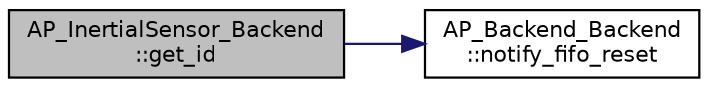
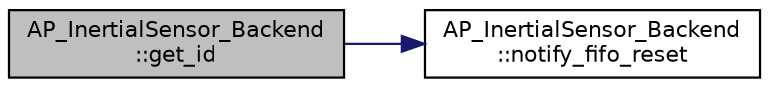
  digraph {
    rankdir=LR
    node [color=black fontname=Helvetica fontsize=10 shape=record style=filled]
    n1 [fillcolor=grey75 fontcolor=black height=0.2 label="AP_InertialSensor_Backend\l::get_id" width=0.4]
-   n2 [fillcolor=white height=0.2 label="AP_Backend_Backend\l::notify_fifo_reset" width=0.4]
+   n2 [fillcolor=white height=0.2 label="AP_InertialSensor_Backend\l::notify_fifo_reset" width=0.4]
    n1 -> n2 [color=midnightblue fontname=Helvetica fontsize=10 labelfontname=Helvetica labelfontsize=10 style=solid]
  }
